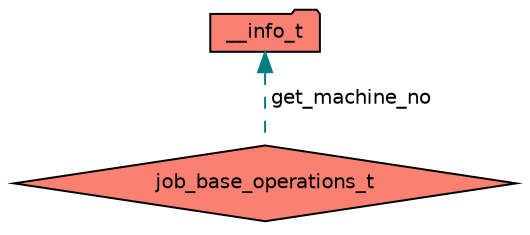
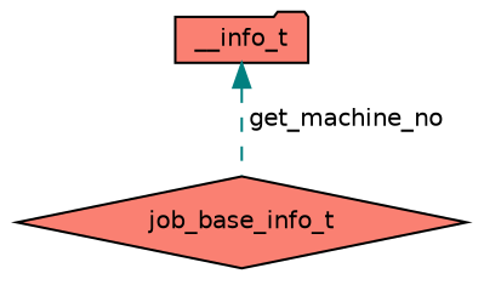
  digraph {
    node [color=black fillcolor=salmon fontname=Helvetica fontsize=10 style=filled]
-   n1 [fontcolor=black height=0.2 label=job_base_operations_t shape=diamond width=0.4]
+   n1 [fontcolor=black height=0.2 label=job_base_info_t shape=diamond width=0.4]
    n2 [height=0.2 label=__info_t shape=folder width=0.4]
    n2 -> n1 [color=teal dir=back fontname=Helvetica fontsize=10 label=" get_machine_no" labelfontname=Helvetica labelfontsize=10 style=dashed]
  }
